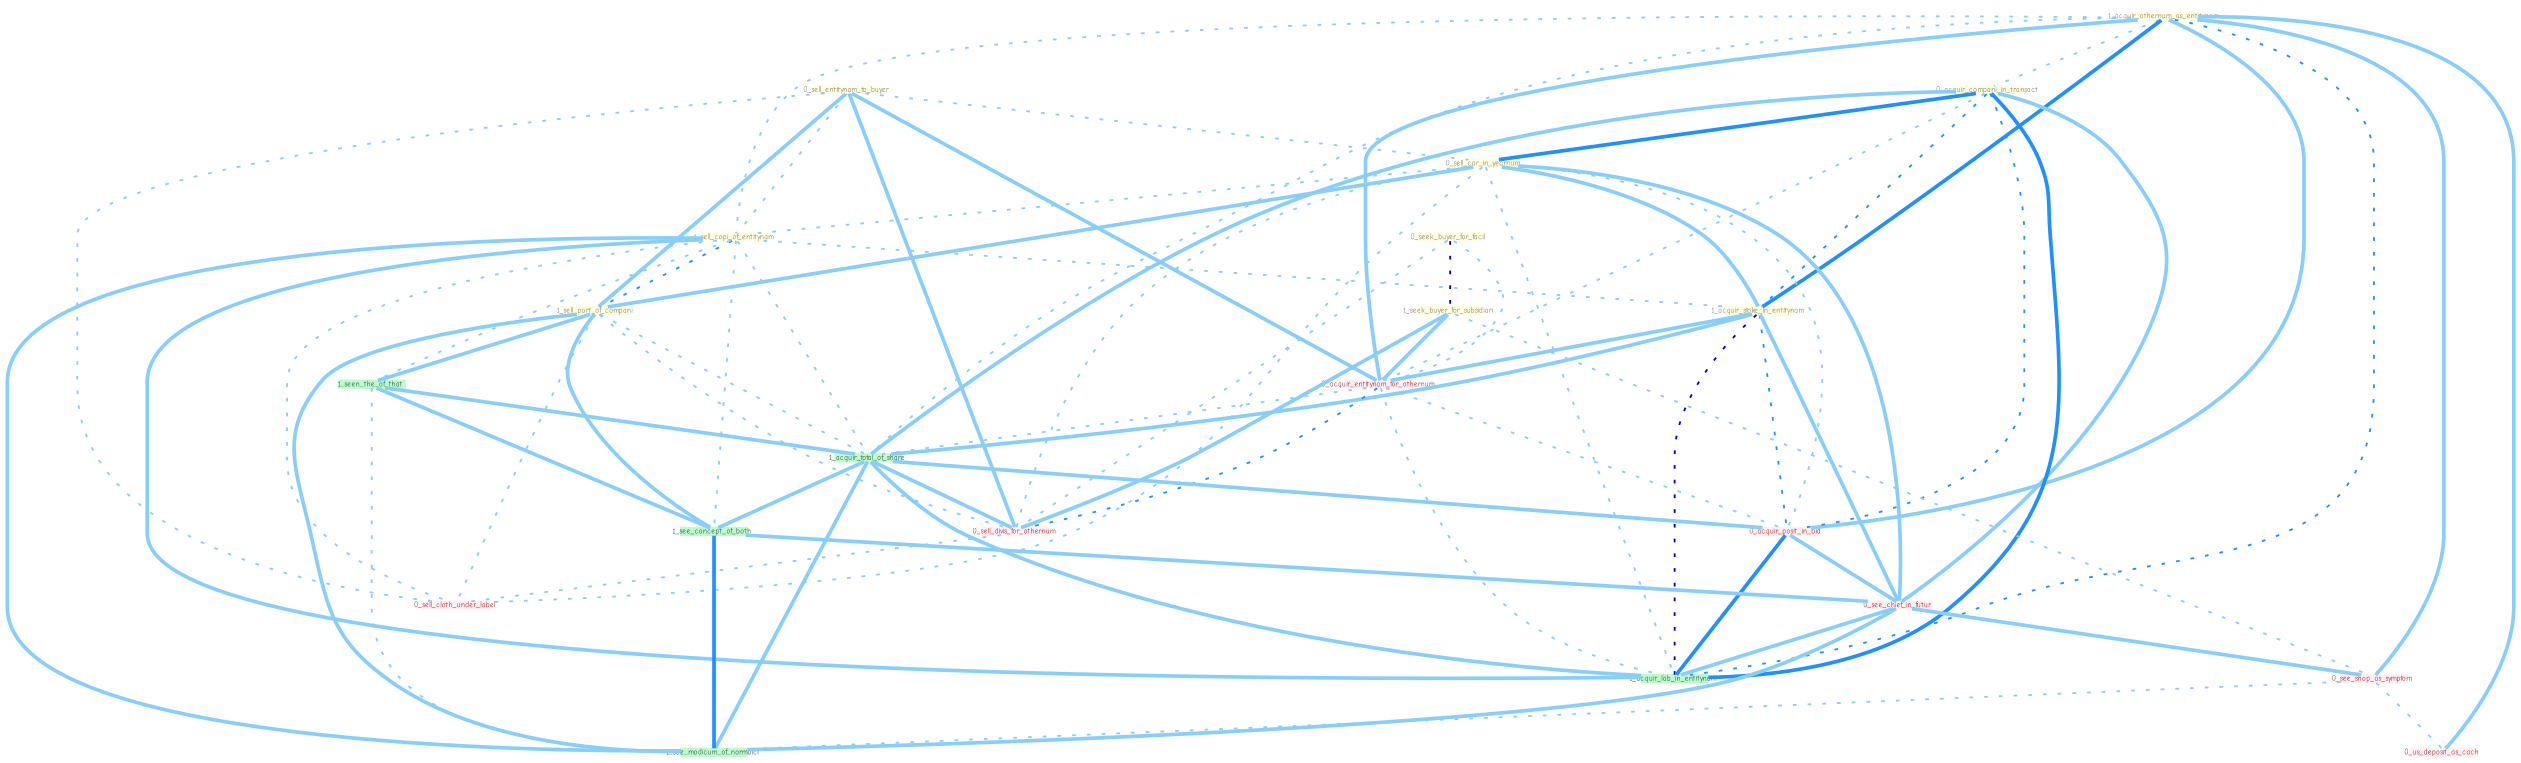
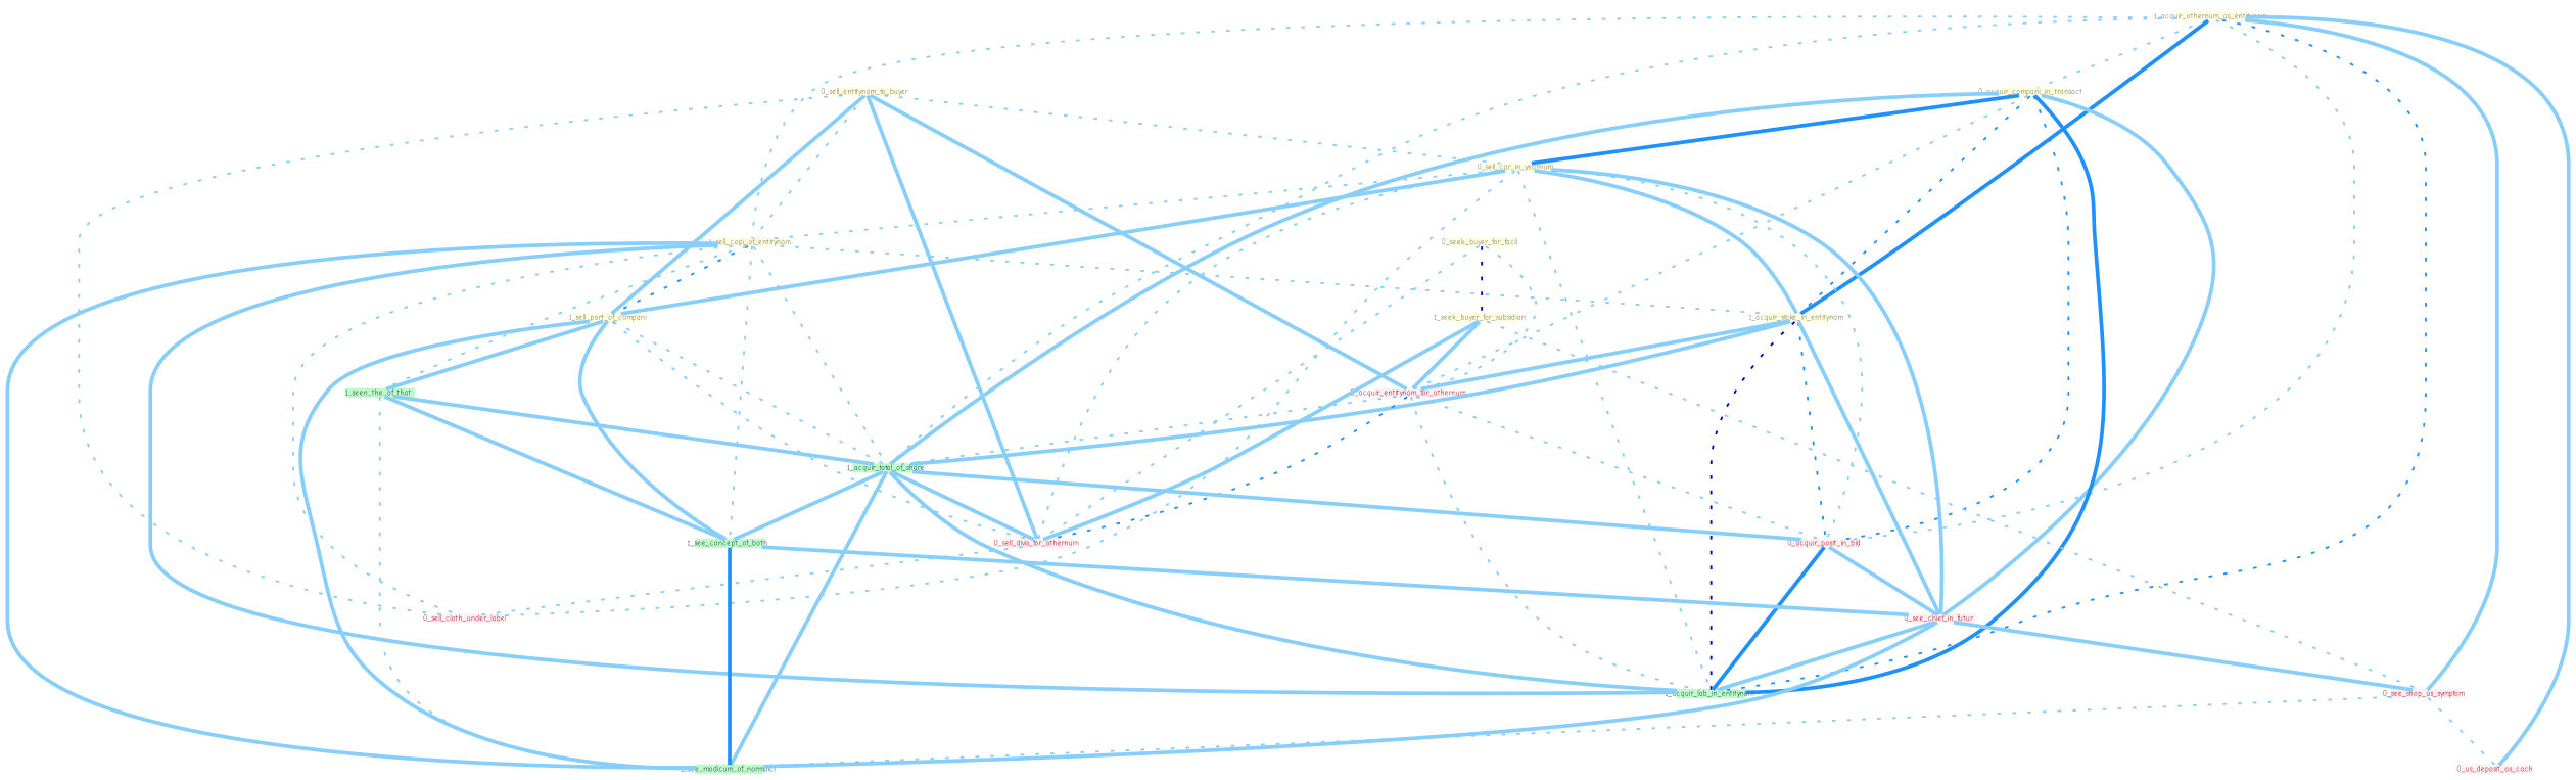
  graph {
    fontname="Comic Neue"
    node [color="#ffffe0" fixedsize=true fontcolor="#8b7d6b" fontname="Comic Neue" fontsize=4 shape=polygon style=filled]
    edge [color="#87cefa" fontname="Comic Neue" style=bold w=1]
    "0_seek_buyer_for_facil " [height=.06 width=.5]
    n2 [height=.06 label="1_acquir_othernum_as_entitynam" width=.5]
    "0_sell_entitynam_to_buyer " [height=.06 width=.5]
    "0_acquir_compani_in_transact " [height=.06 width=.5]
    "0_sell_car_in_yearnum " [height=.06 width=.5]
    "1_sell_copi_of_entitynam " [height=.06 width=.5]
    "1_seek_buyer_for_subsidiari " [height=.06 width=.5]
    "1_acquir_stake_in_entitynam " [height=.06 width=.5]
    "1_sell_part_of_compani " [height=.06 width=.5]
    "0_acquir_entitynam_for_othernum " [color="#fff0f5" fontcolor="#b22222" height=.06 width=.5]
    "0_sell_divis_for_othernum " [color="#fff0f5" fontcolor="#b22222" height=.06 width=.5]
    "0_sell_cloth_under_label " [color="#fff0f5" fontcolor="#b22222" height=.06 width=.5]
    "0_acquir_posit_in_bid " [color="#fff0f5" fontcolor="#b22222" height=.06 width=.5]
    "0_see_chief_in_futur " [color="#fff0f5" fontcolor="#b22222" height=.06 width=.5]
    "0_see_shop_as_symptom " [color="#fff0f5" fontcolor="#b22222" height=.06 width=.5]
    "0_us_deposit_as_cach " [color="#fff0f5" fontcolor="#b22222" height=.06 width=.5]
    "1_acquir_total_of_share " [color="#BDFCC9" fontcolor="#2f4f4f" height=.06 width=.5]
    "1_acquir_lab_in_entitynam " [color="#BDFCC9" fontcolor="#2f4f4f" height=.06 width=.5]
    "1_seen_the_of_that " [color="#BDFCC9" fontcolor="#2f4f4f" height=.06 width=.5]
    "1_see_concept_of_both " [color="#BDFCC9" fontcolor="#2f4f4f" height=.06 width=.5]
    "1_see_modicum_of_normalci " [color="#BDFCC9" fontcolor="#2f4f4f" height=.06 width=.5]
    subgraph sub_1 {
      "0_seek_buyer_for_facil "
      n2
      "0_sell_entitynam_to_buyer "
      "0_acquir_compani_in_transact "
      "0_sell_car_in_yearnum "
      "1_sell_copi_of_entitynam "
      "1_seek_buyer_for_subsidiari "
      "1_acquir_stake_in_entitynam "
      "1_sell_part_of_compani "
    }
    subgraph sub_2 {
      "0_acquir_entitynam_for_othernum "
      "0_sell_divis_for_othernum "
      "0_sell_cloth_under_label "
      "0_acquir_posit_in_bid "
      "0_see_chief_in_futur "
      "0_see_shop_as_symptom "
      "0_us_deposit_as_cach "
    }
    "0_seek_buyer_for_facil " -- "1_seek_buyer_for_subsidiari " [color="#0000cd" style=dotted w=3]
    "0_seek_buyer_for_facil " -- "0_acquir_entitynam_for_othernum " [style=dotted]
    "0_seek_buyer_for_facil " -- "0_sell_divis_for_othernum " [style=dotted]
    n2 -- "0_acquir_compani_in_transact " [style=dotted]
    n2 -- "1_sell_copi_of_entitynam " [style=dotted]
    n2 -- "1_acquir_stake_in_entitynam " [color="#1e90ff" w=2]
-   n2 -- "0_acquir_entitynam_for_othernum "
-   n2 -- "0_acquir_posit_in_bid "
+   n2 -- "0_acquir_posit_in_bid " [style=dotted]
    n2 -- "0_see_shop_as_symptom "
    n2 -- "0_us_deposit_as_cach "
    n2 -- "1_acquir_total_of_share " [style=dotted]
    n2 -- "1_acquir_lab_in_entitynam " [color="#1e90ff" style=dotted w=2]
    "0_sell_entitynam_to_buyer " -- "0_sell_car_in_yearnum " [style=dotted]
    "0_sell_entitynam_to_buyer " -- "1_sell_copi_of_entitynam " [style=dotted]
    "0_sell_entitynam_to_buyer " -- "1_sell_part_of_compani "
    "0_sell_entitynam_to_buyer " -- "0_acquir_entitynam_for_othernum "
    "0_sell_entitynam_to_buyer " -- "0_sell_divis_for_othernum "
    "0_sell_entitynam_to_buyer " -- "0_sell_cloth_under_label " [style=dotted]
    "0_acquir_compani_in_transact " -- "0_sell_car_in_yearnum " [color="#1e90ff"]
    "0_acquir_compani_in_transact " -- "1_acquir_stake_in_entitynam " [color="#1e90ff" style=dotted w=2]
    "0_acquir_compani_in_transact " -- "0_acquir_entitynam_for_othernum " [style=dotted]
    "0_acquir_compani_in_transact " -- "0_acquir_posit_in_bid " [color="#1e90ff" style=dotted w=2]
    "0_acquir_compani_in_transact " -- "0_see_chief_in_futur "
    "0_acquir_compani_in_transact " -- "1_acquir_total_of_share "
    "0_acquir_compani_in_transact " -- "1_acquir_lab_in_entitynam " [color="#1e90ff" w=2]
    "0_sell_car_in_yearnum " -- "1_sell_copi_of_entitynam " [style=dotted]
    "0_sell_car_in_yearnum " -- "1_acquir_stake_in_entitynam "
    "0_sell_car_in_yearnum " -- "1_sell_part_of_compani "
    "0_sell_car_in_yearnum " -- "0_sell_divis_for_othernum " [style=dotted]
    "0_sell_car_in_yearnum " -- "0_sell_cloth_under_label " [style=dotted]
    "0_sell_car_in_yearnum " -- "0_acquir_posit_in_bid " [style=dotted]
    "0_sell_car_in_yearnum " -- "0_see_chief_in_futur "
    "0_sell_car_in_yearnum " -- "1_acquir_lab_in_entitynam " [style=dotted]
    "1_sell_copi_of_entitynam " -- "1_acquir_stake_in_entitynam " [style=dotted]
    "1_sell_copi_of_entitynam " -- "1_sell_part_of_compani " [color="#1e90ff" style=dotted w=2]
    "1_sell_copi_of_entitynam " -- "0_sell_cloth_under_label " [style=dotted]
    "1_sell_copi_of_entitynam " -- "1_acquir_total_of_share " [style=dotted]
    "1_sell_copi_of_entitynam " -- "1_acquir_lab_in_entitynam "
    "1_sell_copi_of_entitynam " -- "1_seen_the_of_that " [style=dotted]
    "1_sell_copi_of_entitynam " -- "1_see_concept_of_both " [style=dotted]
    "1_sell_copi_of_entitynam " -- "1_see_modicum_of_normalci "
    "1_seek_buyer_for_subsidiari " -- "0_acquir_entitynam_for_othernum "
    "1_seek_buyer_for_subsidiari " -- "0_sell_divis_for_othernum "
    "1_seek_buyer_for_subsidiari " -- "0_see_shop_as_symptom " [style=dotted]
    "1_acquir_stake_in_entitynam " -- "0_acquir_entitynam_for_othernum "
    "1_acquir_stake_in_entitynam " -- "0_acquir_posit_in_bid " [color="#1e90ff" style=dotted w=2]
    "1_acquir_stake_in_entitynam " -- "0_see_chief_in_futur "
    "1_acquir_stake_in_entitynam " -- "1_acquir_total_of_share "
    "1_acquir_stake_in_entitynam " -- "1_acquir_lab_in_entitynam " [color="#0000cd" style=dotted w=3]
    "1_sell_part_of_compani " -- "0_sell_divis_for_othernum " [style=dotted]
-   "1_sell_part_of_compani " -- "0_sell_cloth_under_label " [style=dotted]
    "1_sell_part_of_compani " -- "1_acquir_total_of_share " [style=dotted]
    "1_sell_part_of_compani " -- "1_seen_the_of_that "
    "1_sell_part_of_compani " -- "1_see_concept_of_both "
    "1_sell_part_of_compani " -- "1_see_modicum_of_normalci "
    "0_acquir_entitynam_for_othernum " -- "0_sell_divis_for_othernum " [color="#1e90ff" style=dotted w=2]
    "0_acquir_entitynam_for_othernum " -- "0_acquir_posit_in_bid " [style=dotted]
    "0_acquir_entitynam_for_othernum " -- "1_acquir_total_of_share " [style=dotted]
    "0_acquir_entitynam_for_othernum " -- "1_acquir_lab_in_entitynam " [style=dotted]
    "0_sell_divis_for_othernum " -- "0_sell_cloth_under_label " [style=dotted]
    "0_acquir_posit_in_bid " -- "0_see_chief_in_futur "
    "0_acquir_posit_in_bid " -- "1_acquir_lab_in_entitynam " [color="#1e90ff" w=2]
    "0_see_chief_in_futur " -- "0_see_shop_as_symptom "
    "0_see_chief_in_futur " -- "1_acquir_lab_in_entitynam "
    "0_see_chief_in_futur " -- "1_see_modicum_of_normalci "
    "0_see_shop_as_symptom " -- "0_us_deposit_as_cach " [style=dotted]
    "0_see_shop_as_symptom " -- "1_see_modicum_of_normalci " [style=dotted]
    "1_acquir_total_of_share " -- "0_sell_divis_for_othernum "
    "1_acquir_total_of_share " -- "0_acquir_posit_in_bid "
    "1_acquir_total_of_share " -- "1_acquir_lab_in_entitynam "
    "1_acquir_total_of_share " -- "1_see_concept_of_both "
    "1_acquir_total_of_share " -- "1_see_modicum_of_normalci "
    "1_seen_the_of_that " -- "1_acquir_total_of_share "
    "1_seen_the_of_that " -- "1_see_concept_of_both "
    "1_seen_the_of_that " -- "1_see_modicum_of_normalci " [style=dotted]
    "1_see_concept_of_both " -- "0_see_chief_in_futur "
    "1_see_concept_of_both " -- "1_see_modicum_of_normalci " [color="#1e90ff" w=2]
  }
